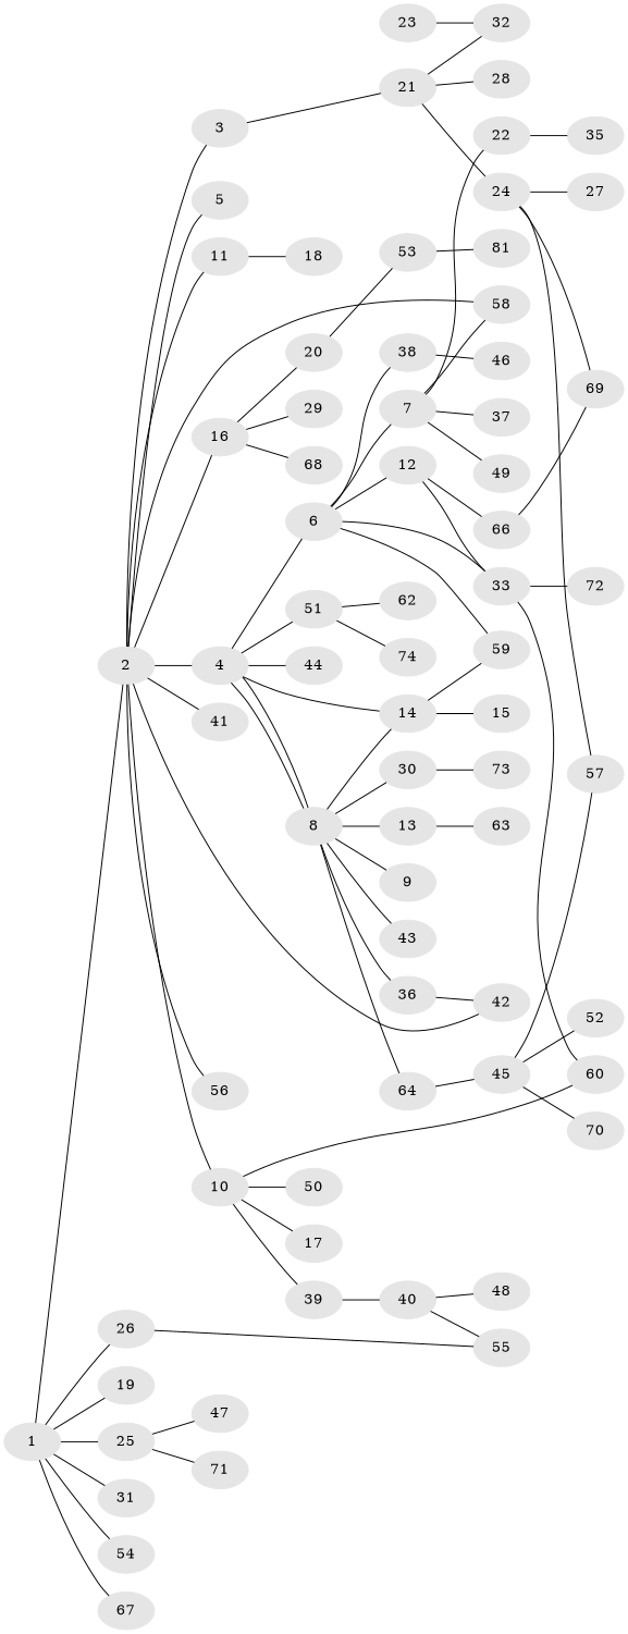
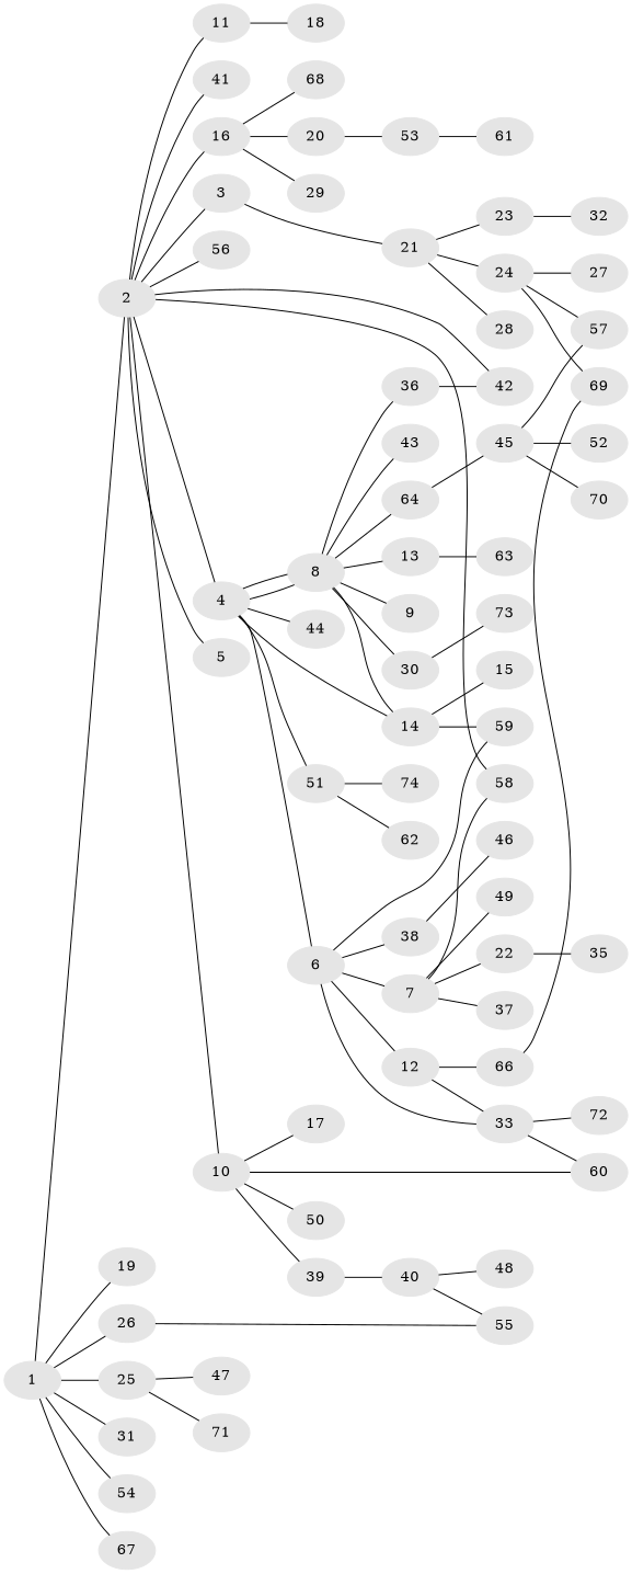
  graph {
    rankdir=LR
    node [color=gray90 style=filled]
    1
    2
    19
    25
    26
    31
    54
    67
    3
    4
    5
    10
    11
    16
    41
    42
    56
    58
    47
    71
    55
    21
    6
    8
    14
    44
    51
    17
    39
    50
    60
    18
    20
    29
    68
    23
    24
    28
    7
    12
    33
    38
    59
    9
    13
    30
    36
    43
    64
    15
    62
    74
    22
    37
    49
    66
    72
    46
    35
    63
    73
    45
    57
    52
    70
    40
    69
    53
-   61 [label=81]
+   61
    32
    27
    48
    1 -- 2
    1 -- 19
    1 -- 25
    1 -- 26
    1 -- 31
    1 -- 54
    1 -- 67
    2 -- 3
    2 -- 4
    2 -- 5
    2 -- 10
    2 -- 11
    2 -- 16
    2 -- 41
    2 -- 42
    2 -- 56
    2 -- 58
    25 -- 47
    25 -- 71
    26 -- 55
    3 -- 21
    4 -- 6
    4 -- 8
    4 -- 8
    4 -- 14
    4 -- 44
    4 -- 51
    10 -- 17
    10 -- 39
    10 -- 50
    10 -- 60
    11 -- 18
    16 -- 20
    16 -- 29
    16 -- 68
-   21 -- 32
+   21 -- 23
    21 -- 24
    21 -- 28
    6 -- 7
    6 -- 12
    6 -- 33
    6 -- 38
    6 -- 59
    8 -- 14
    8 -- 9
    8 -- 13
    8 -- 30
    8 -- 36
    8 -- 43
    8 -- 64
    14 -- 59
    14 -- 15
    51 -- 62
    51 -- 74
    39 -- 40
    20 -- 53
    23 -- 32
    24 -- 57
    24 -- 69
    24 -- 27
    7 -- 58
    7 -- 22
    7 -- 37
    7 -- 49
    12 -- 33
    12 -- 66
    33 -- 60
    33 -- 72
    38 -- 46
    13 -- 63
    30 -- 73
    36 -- 42
    64 -- 45
    22 -- 35
    66 -- 69
    45 -- 57
    45 -- 52
    45 -- 70
    40 -- 55
    40 -- 48
    53 -- 61
  }
